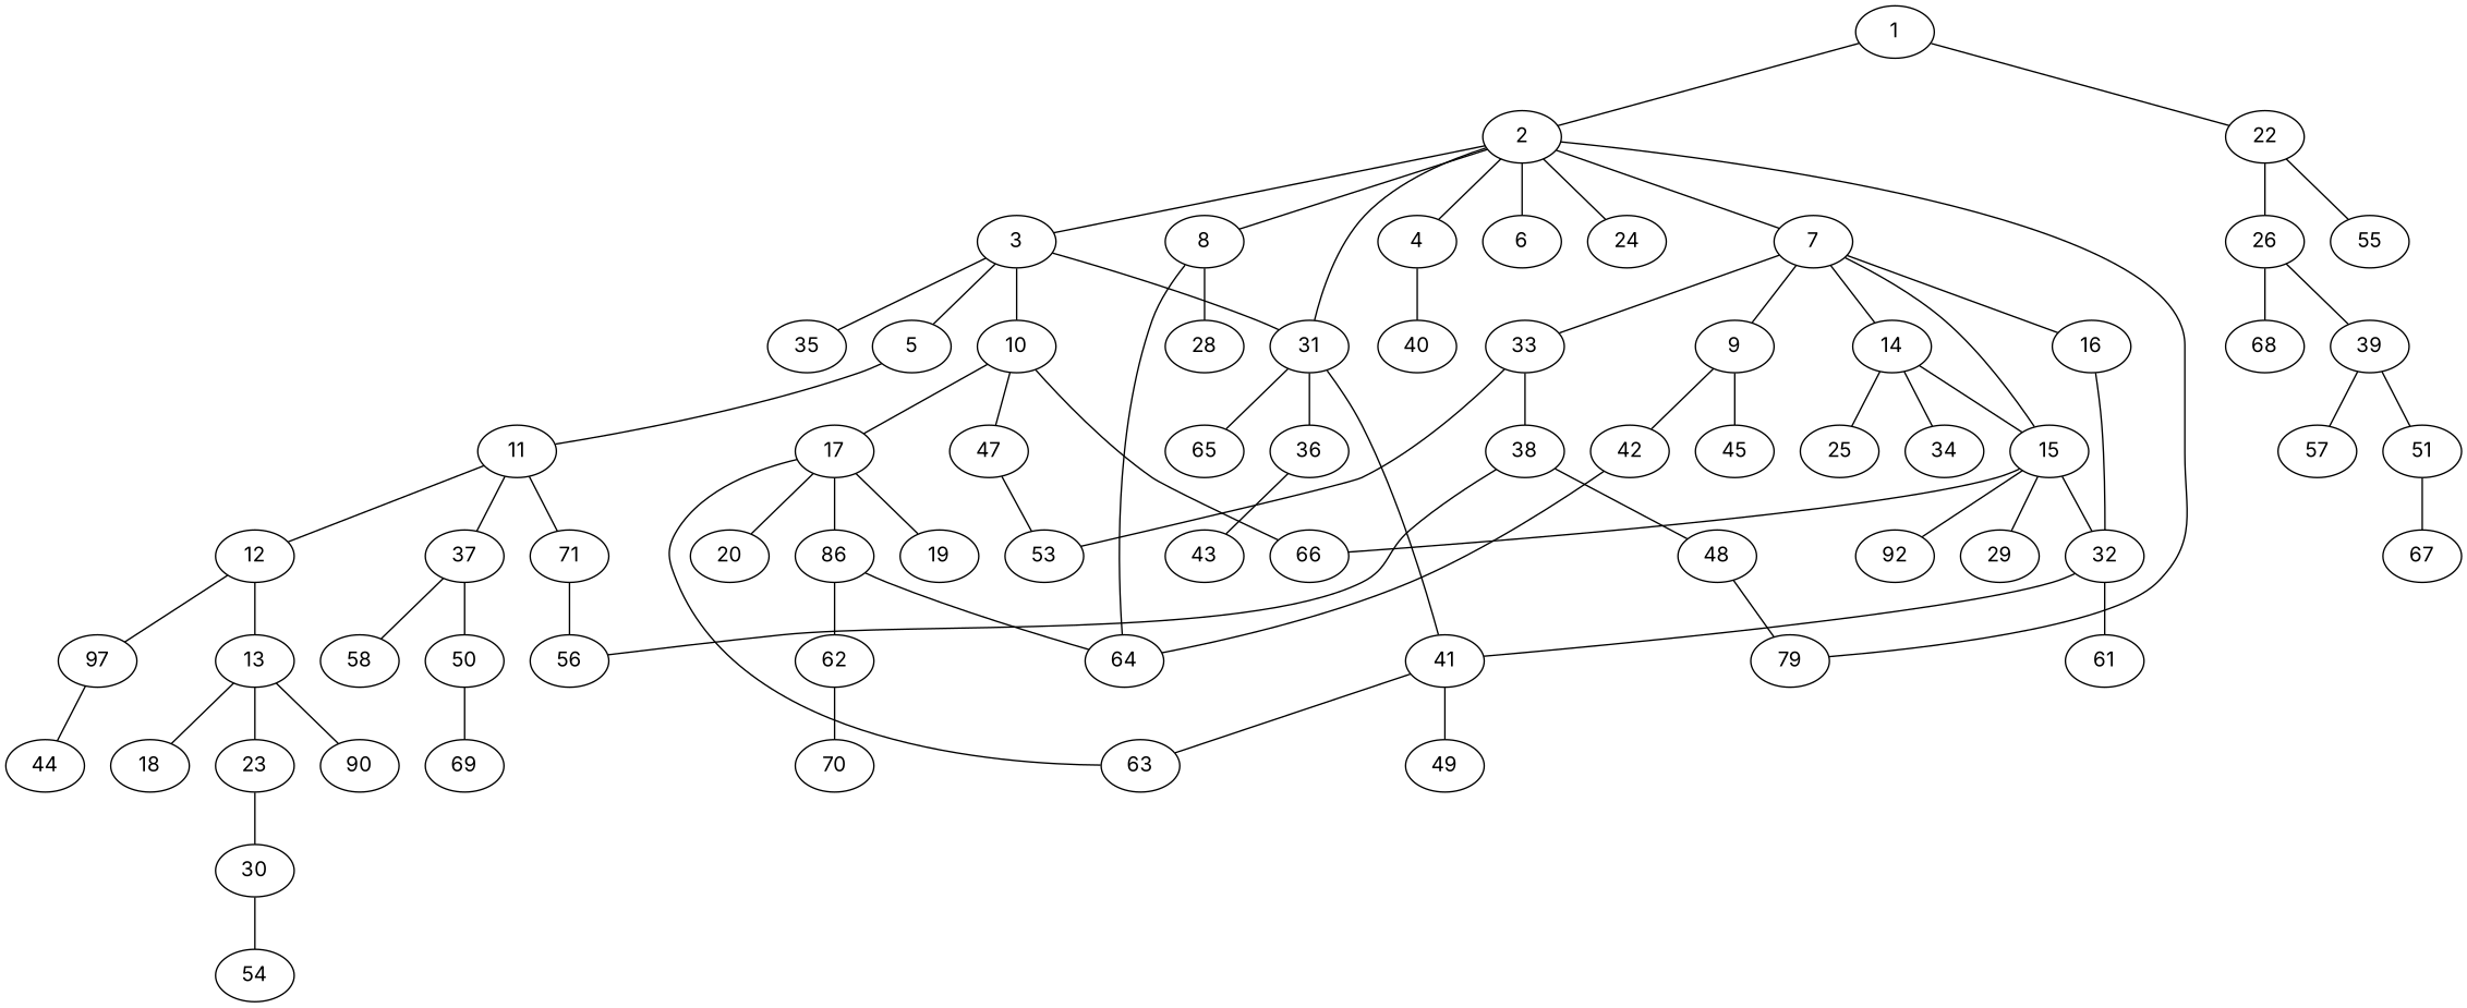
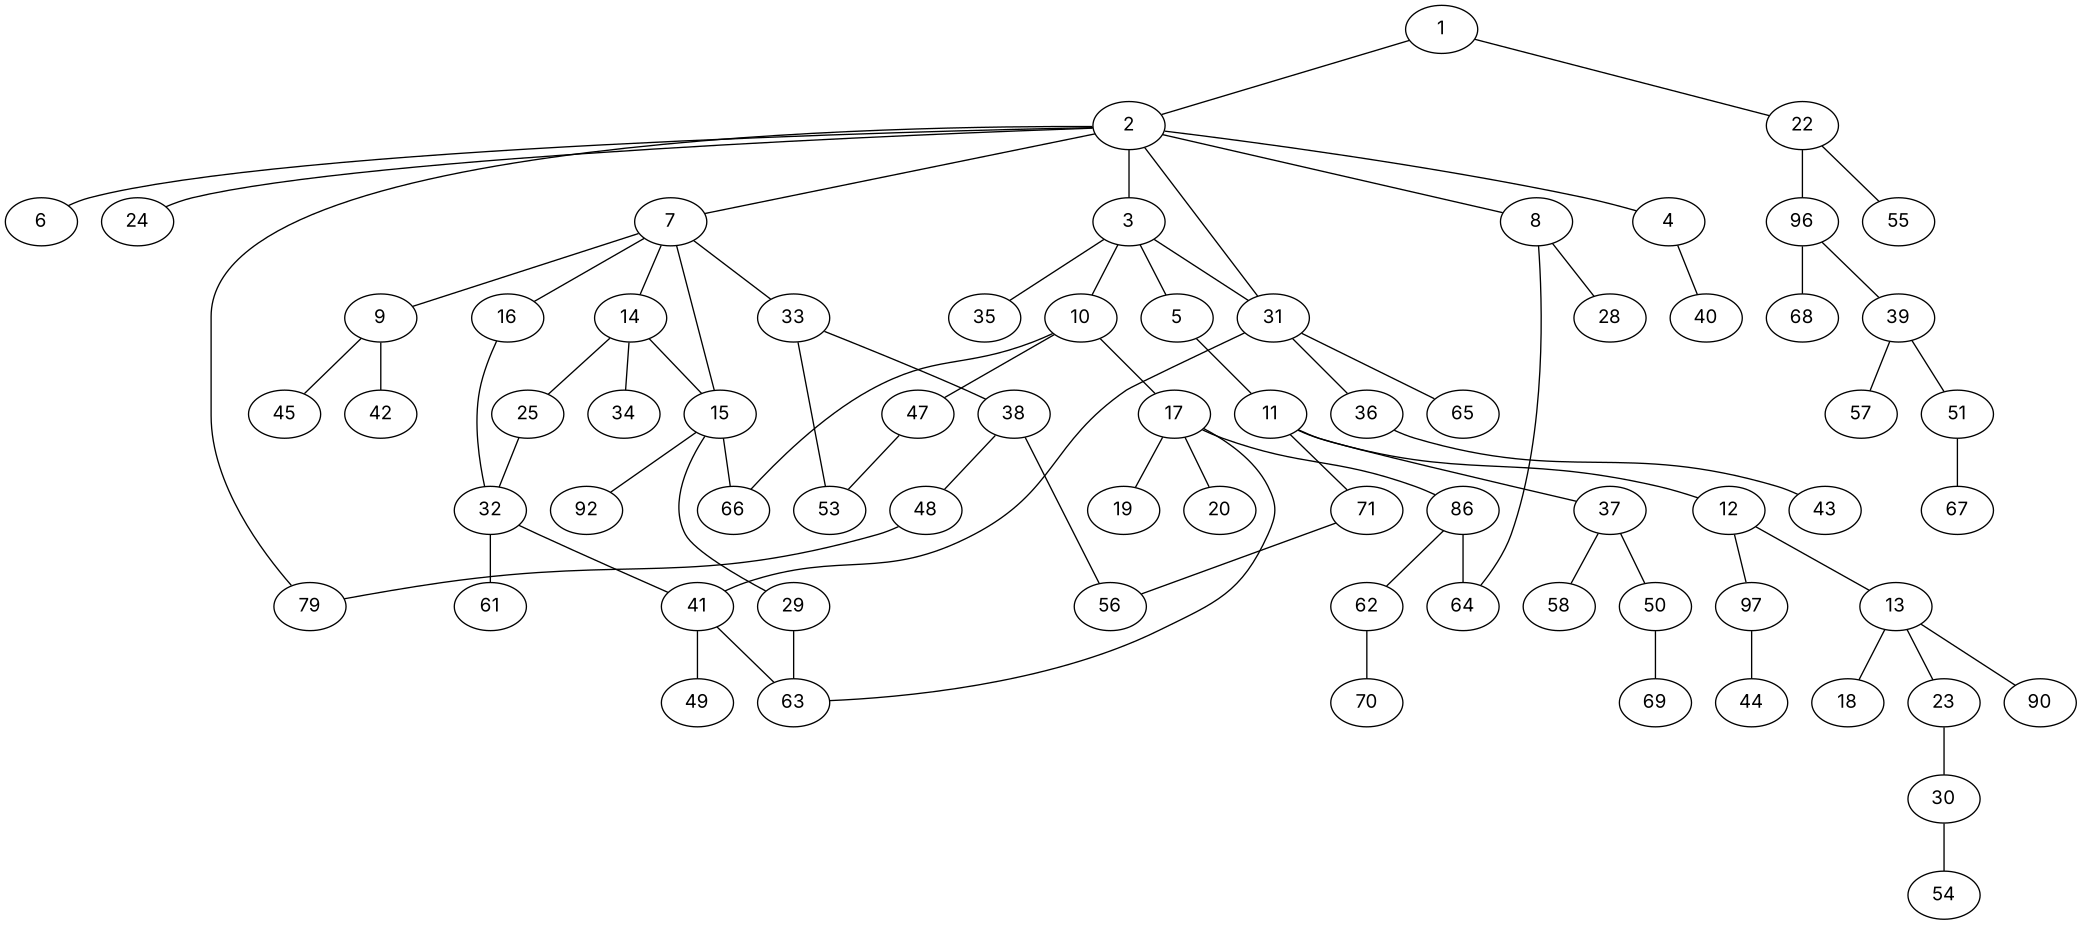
  graph {
    fontname=Inter
    node [fontname=Inter]
    edge [fontname=Inter]
    1
    2
    22
    3
    4
    6
    7
    8
    24
    31
    n11 [label=79]
-   26
+   26 [label=96]
    55
    5
    10
    35
    40
    9
    14
    15
    16
    33
    28
    64
    36
    41
    65
    39
    68
    11
    17
    47
    66
    42
    45
    25
    34
    32
    29
    n40 [label=92]
    38
    53
    43
    63
    49
    12
    n47 [label=71]
    37
    19
    20
    n51 [label=86]
    13
    n53 [label=97]
    56
    61
    50
    58
    48
    62
    18
    23
    n62 [label=90]
    44
    69
    30
    54
    70
    51
    57
    67
    1 -- 2
    1 -- 22
    2 -- 3
    2 -- 4
    2 -- 6
    2 -- 7
    2 -- 8
    2 -- 24
    2 -- 31
    2 -- n11
    22 -- 26
    22 -- 55
    3 -- 31
    3 -- 5
    3 -- 10
    3 -- 35
    4 -- 40
    7 -- 9
    7 -- 14
    7 -- 15
    7 -- 16
    7 -- 33
    8 -- 28
    8 -- 64
    31 -- 36
    31 -- 41
    31 -- 65
    26 -- 39
    26 -- 68
    5 -- 11
    10 -- 17
    10 -- 47
    10 -- 66
    9 -- 42
    9 -- 45
    14 -- 15
    14 -- 25
    14 -- 34
    15 -- 66
-   15 -- 32
+   25 -- 32
    15 -- 29
    15 -- n40
    16 -- 32
    33 -- 38
    33 -- 53
    36 -- 43
    41 -- 63
    41 -- 49
    39 -- 51
    39 -- 57
    11 -- 12
    11 -- n47
    11 -- 37
    17 -- 63
    17 -- 19
    17 -- 20
    17 -- n51
    47 -- 53
-   42 -- 64
    32 -- 41
    32 -- 61
+   29 -- 63
    38 -- 56
    38 -- 48
    12 -- 13
    12 -- n53
    n47 -- 56
    37 -- 50
    37 -- 58
    n51 -- 64
    n51 -- 62
    13 -- 18
    13 -- 23
    13 -- n62
    n53 -- 44
    50 -- 69
    48 -- n11
    62 -- 70
    23 -- 30
    30 -- 54
    51 -- 67
  }
